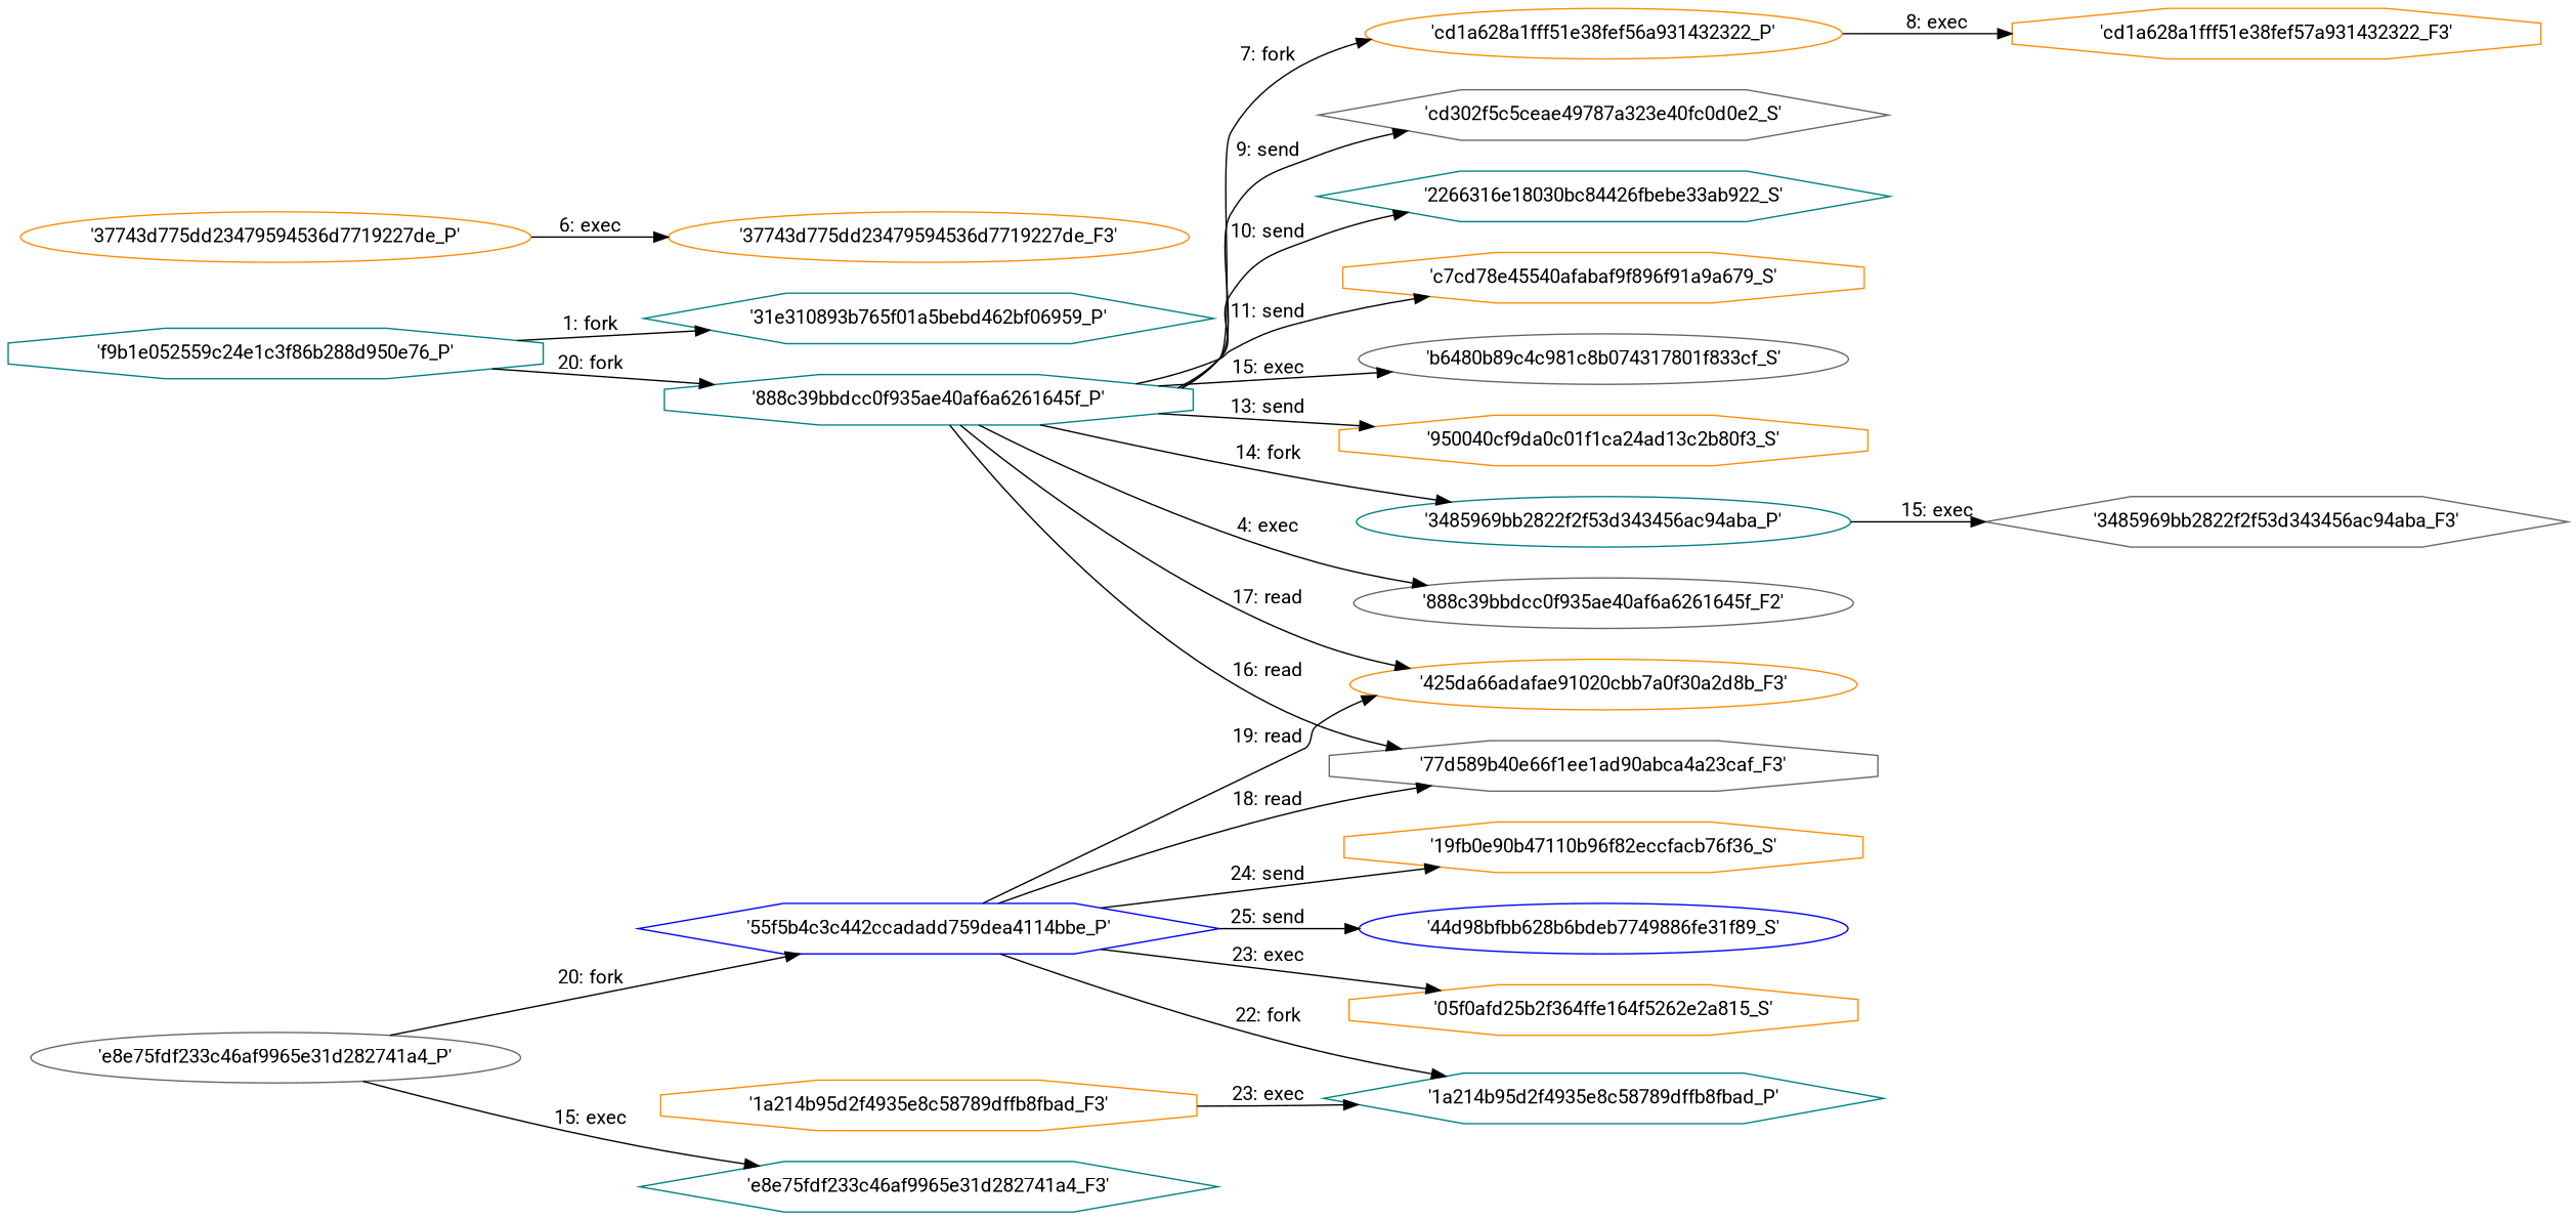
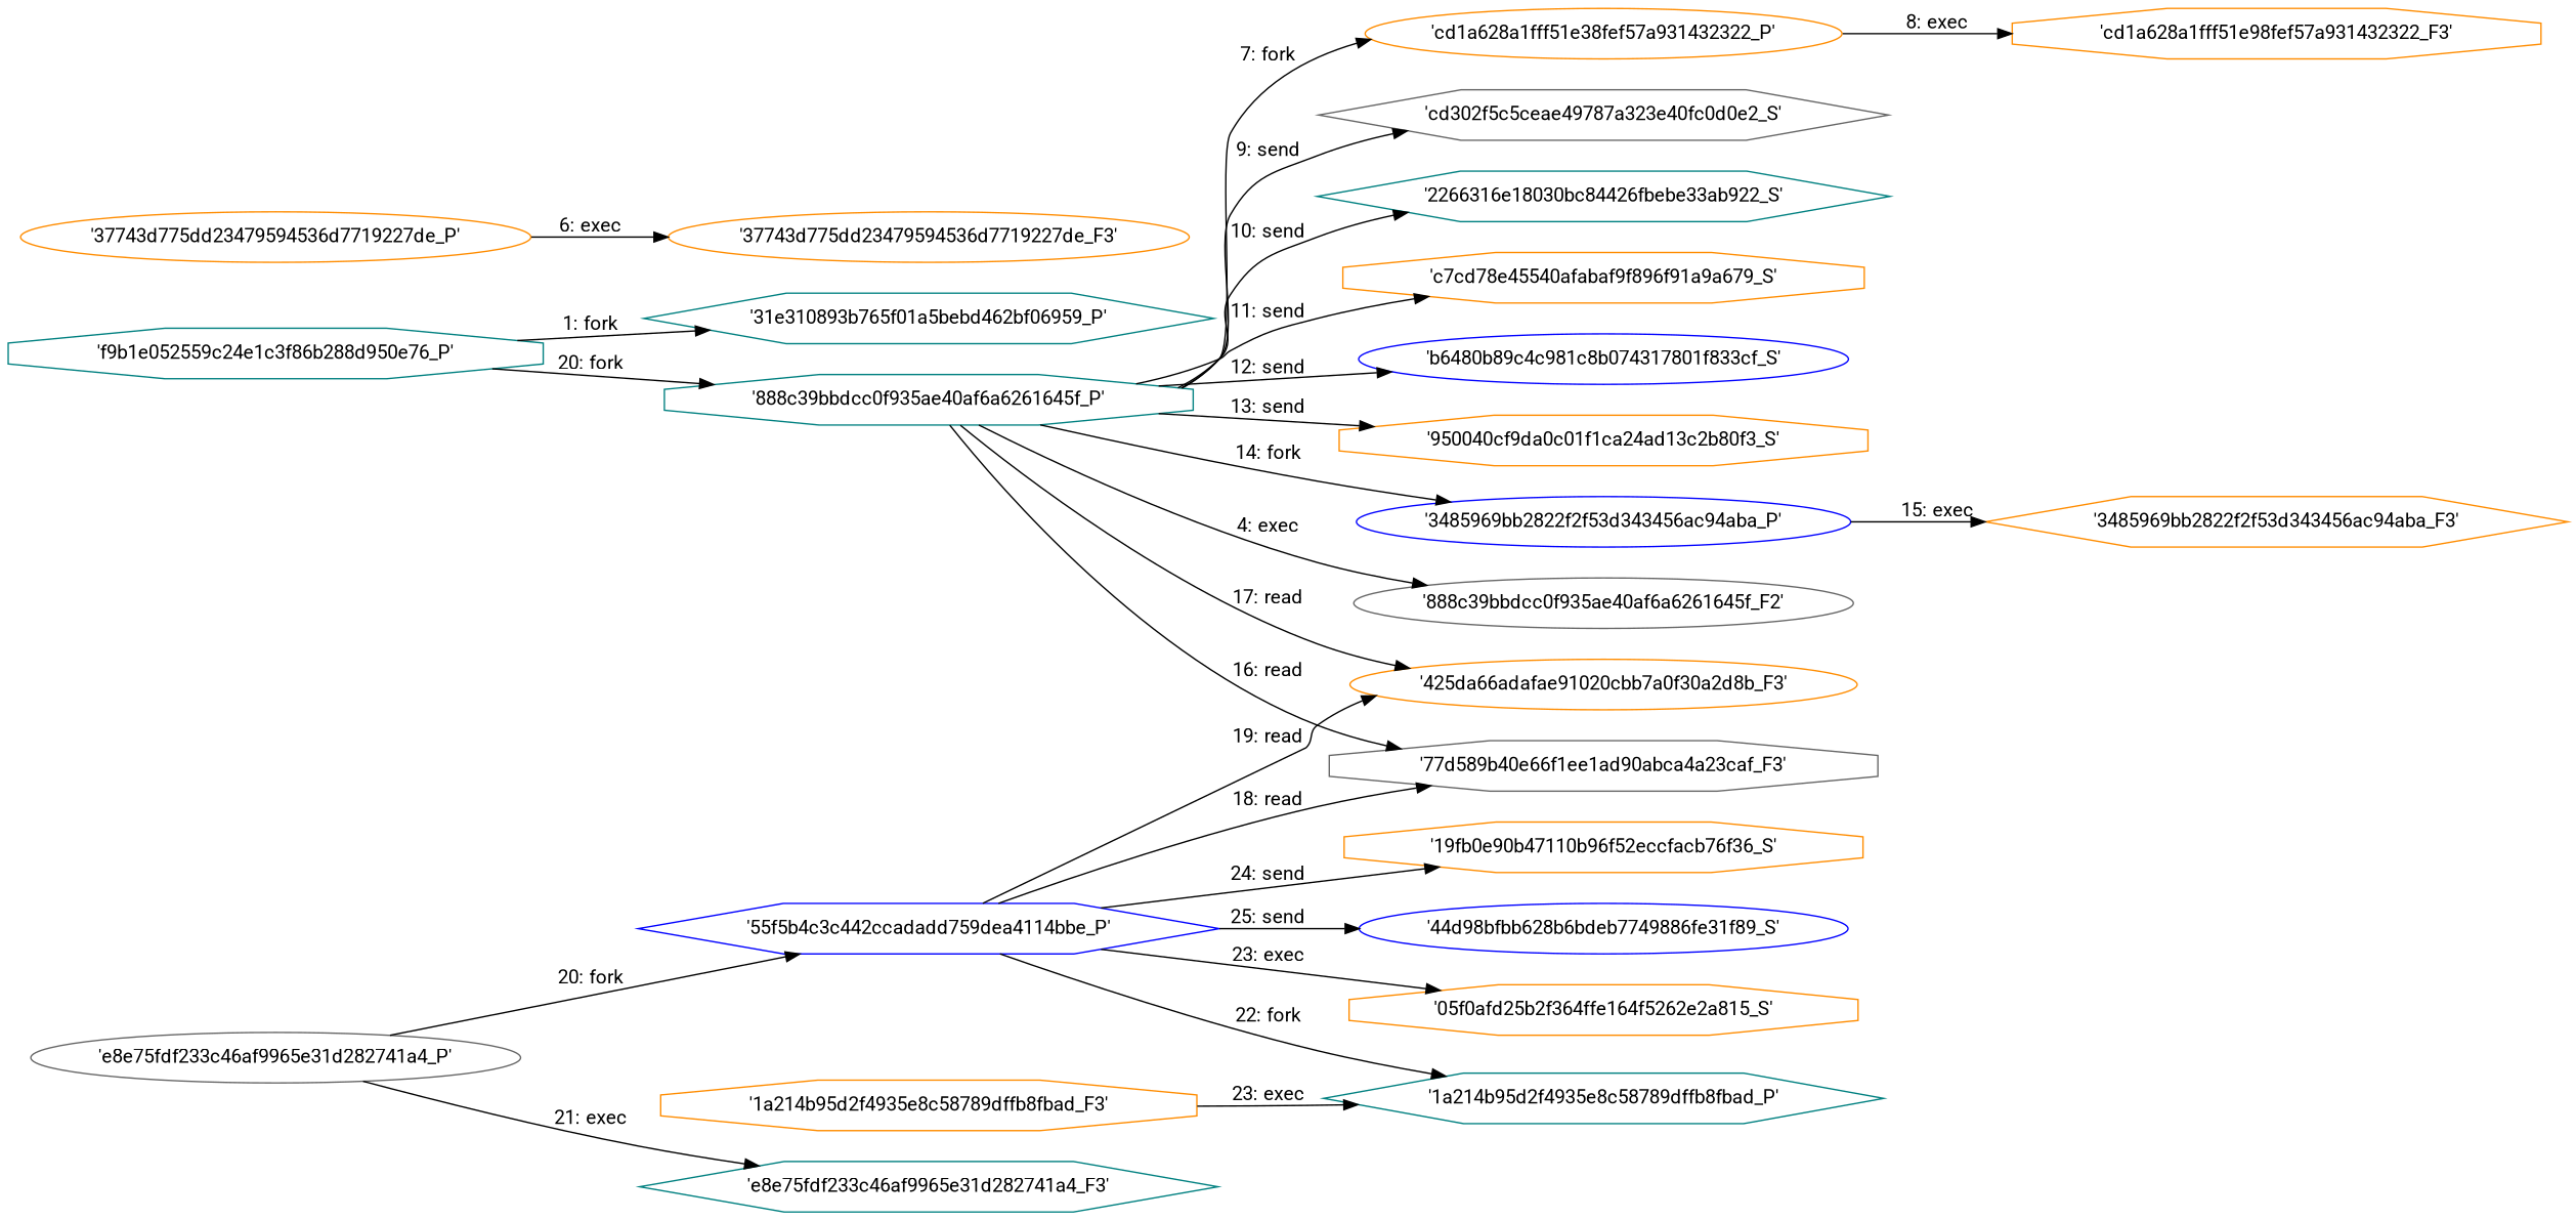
  digraph {
    engine=neato
    fixedsize=false
    fontname=Roboto
    fontsize=10
    nodesep=0.3
    rankdir=LR
    ranksep=0
    splines=true
    node [color=darkorange fontname=Roboto node_type=Process shape=octagon]
    edge [fontname=Roboto]
    "'f9b1e052559c24e1c3f86b288d950e76_P'" [color=teal]
    "'31e310893b765f01a5bebd462bf06959_P'" [color=teal shape=hexagon]
    "'888c39bbdcc0f935ae40af6a6261645f_P'" [color=teal]
    n4 [color=gray40 label="'888c39bbdcc0f935ae40af6a6261645f_F2'" node_type=File shape=ellipse]
-   "'cd1a628a1fff51e38fef57a931432322_P'" [shape=ellipse label="'cd1a628a1fff51e38fef56a931432322_P'"]
+   "'cd1a628a1fff51e38fef57a931432322_P'" [shape=ellipse]
    "'cd302f5c5ceae49787a323e40fc0d0e2_S'" [color=gray40 node_type=Socket shape=hexagon]
    n7 [color=teal label="'2266316e18030bc84426fbebe33ab922_S'" node_type=Socket shape=hexagon]
    "'c7cd78e45540afabaf9f896f91a9a679_S'" [node_type=Socket]
-   "'b6480b89c4c981c8b074317801f833cf_S'" [color=gray40 node_type=Socket shape=ellipse]
+   "'b6480b89c4c981c8b074317801f833cf_S'" [color=blue node_type=Socket shape=ellipse]
    "'950040cf9da0c01f1ca24ad13c2b80f3_S'" [node_type=Socket]
-   "'3485969bb2822f2f53d343456ac94aba_P'" [color=teal shape=ellipse]
+   "'3485969bb2822f2f53d343456ac94aba_P'" [color=blue shape=ellipse]
    "'77d589b40e66f1ee1ad90abca4a23caf_F3'" [color=gray40 node_type=file]
    "'425da66adafae91020cbb7a0f30a2d8b_F3'" [node_type=file shape=ellipse]
    "'37743d775dd23479594536d7719227de_F3'" [node_type=File shape=ellipse]
    "'37743d775dd23479594536d7719227de_P'" [shape=ellipse]
-   "'cd1a628a1fff51e38fef57a931432322_F3'" [node_type=File]
-   "'3485969bb2822f2f53d343456ac94aba_F3'" [color=gray40 node_type=File shape=hexagon]
+   "'cd1a628a1fff51e38fef57a931432322_F3'" [node_type=File label="'cd1a628a1fff51e98fef57a931432322_F3'"]
+   "'3485969bb2822f2f53d343456ac94aba_F3'" [node_type=File shape=hexagon]
    "'55f5b4c3c442ccadadd759dea4114bbe_P'" [color=blue shape=hexagon]
    "'1a214b95d2f4935e8c58789dffb8fbad_P'" [color=teal shape=hexagon]
-   "'19fb0e90b47110b96f82eccfacb76f36_S'" [node_type=Socket]
+   "'19fb0e90b47110b96f82eccfacb76f36_S'" [node_type=Socket label="'19fb0e90b47110b96f52eccfacb76f36_S'"]
    "'44d98bfbb628b6bdeb7749886fe31f89_S'" [color=blue node_type=Socket shape=ellipse]
    "'05f0afd25b2f364ffe164f5262e2a815_S'" [node_type=Socket]
    "'e8e75fdf233c46af9965e31d282741a4_P'" [color=gray40 shape=ellipse]
    "'e8e75fdf233c46af9965e31d282741a4_F3'" [color=teal node_type=File shape=hexagon]
    "'1a214b95d2f4935e8c58789dffb8fbad_F3'" [node_type=File]
    "'f9b1e052559c24e1c3f86b288d950e76_P'" -> "'31e310893b765f01a5bebd462bf06959_P'" [label="1: fork"]
    "'f9b1e052559c24e1c3f86b288d950e76_P'" -> "'888c39bbdcc0f935ae40af6a6261645f_P'" [label="20: fork"]
    "'888c39bbdcc0f935ae40af6a6261645f_P'" -> n4 [label="4: exec"]
    "'888c39bbdcc0f935ae40af6a6261645f_P'" -> "'cd1a628a1fff51e38fef57a931432322_P'" [label="7: fork"]
    "'888c39bbdcc0f935ae40af6a6261645f_P'" -> "'cd302f5c5ceae49787a323e40fc0d0e2_S'" [label="9: send"]
    "'888c39bbdcc0f935ae40af6a6261645f_P'" -> n7 [label="10: send"]
    "'888c39bbdcc0f935ae40af6a6261645f_P'" -> "'c7cd78e45540afabaf9f896f91a9a679_S'" [label="11: send"]
-   "'888c39bbdcc0f935ae40af6a6261645f_P'" -> "'b6480b89c4c981c8b074317801f833cf_S'" [label="15: exec"]
+   "'888c39bbdcc0f935ae40af6a6261645f_P'" -> "'b6480b89c4c981c8b074317801f833cf_S'" [label="12: send"]
    "'888c39bbdcc0f935ae40af6a6261645f_P'" -> "'950040cf9da0c01f1ca24ad13c2b80f3_S'" [label="13: send"]
    "'888c39bbdcc0f935ae40af6a6261645f_P'" -> "'3485969bb2822f2f53d343456ac94aba_P'" [label="14: fork"]
    "'888c39bbdcc0f935ae40af6a6261645f_P'" -> "'77d589b40e66f1ee1ad90abca4a23caf_F3'" [label="16: read"]
    "'888c39bbdcc0f935ae40af6a6261645f_P'" -> "'425da66adafae91020cbb7a0f30a2d8b_F3'" [label="17: read"]
    "'cd1a628a1fff51e38fef57a931432322_P'" -> "'cd1a628a1fff51e38fef57a931432322_F3'" [label="8: exec"]
    "'3485969bb2822f2f53d343456ac94aba_P'" -> "'3485969bb2822f2f53d343456ac94aba_F3'" [label="15: exec"]
    "'37743d775dd23479594536d7719227de_P'" -> "'37743d775dd23479594536d7719227de_F3'" [label="6: exec"]
    "'55f5b4c3c442ccadadd759dea4114bbe_P'" -> "'77d589b40e66f1ee1ad90abca4a23caf_F3'" [label="18: read"]
    "'55f5b4c3c442ccadadd759dea4114bbe_P'" -> "'425da66adafae91020cbb7a0f30a2d8b_F3'" [label="19: read"]
    "'55f5b4c3c442ccadadd759dea4114bbe_P'" -> "'1a214b95d2f4935e8c58789dffb8fbad_P'" [label="22: fork"]
    "'55f5b4c3c442ccadadd759dea4114bbe_P'" -> "'19fb0e90b47110b96f82eccfacb76f36_S'" [label="24: send"]
    "'55f5b4c3c442ccadadd759dea4114bbe_P'" -> "'44d98bfbb628b6bdeb7749886fe31f89_S'" [label="25: send"]
    "'55f5b4c3c442ccadadd759dea4114bbe_P'" -> "'05f0afd25b2f364ffe164f5262e2a815_S'" [label="23: exec"]
    "'e8e75fdf233c46af9965e31d282741a4_P'" -> "'55f5b4c3c442ccadadd759dea4114bbe_P'" [label="20: fork"]
-   "'e8e75fdf233c46af9965e31d282741a4_P'" -> "'e8e75fdf233c46af9965e31d282741a4_F3'" [label="15: exec"]
+   "'e8e75fdf233c46af9965e31d282741a4_P'" -> "'e8e75fdf233c46af9965e31d282741a4_F3'" [label="21: exec"]
    "'1a214b95d2f4935e8c58789dffb8fbad_F3'" -> "'1a214b95d2f4935e8c58789dffb8fbad_P'" [label="23: exec"]
  }
